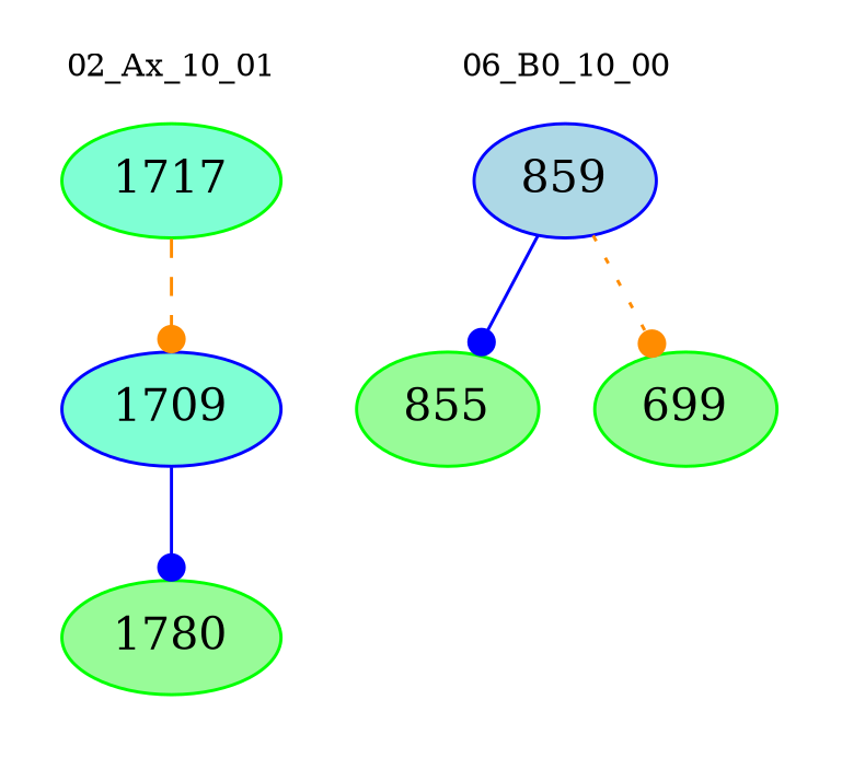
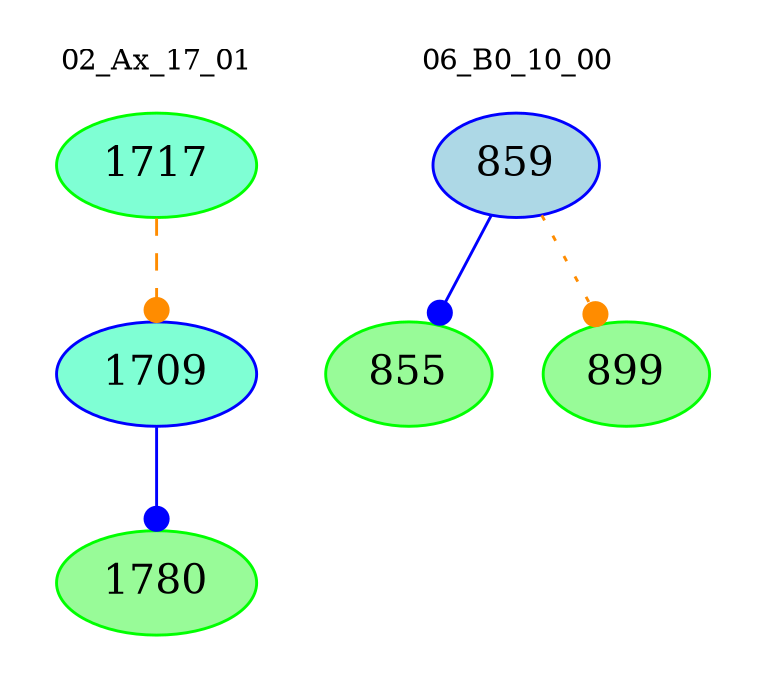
  digraph {
    node [color=green fillcolor=palegreen style=filled]
    edge [arrowhead=dot color=blue style=solid]
    n1 [color=blue fillcolor=aquamarine label=1709]
    n2 [label=1780]
    n3 [fillcolor=aquamarine label=1717]
    n4 [color=blue fillcolor=lightblue label=859]
    n5 [label=855]
-   n6 [label=699]
+   n6 [label=899]
    subgraph cluster_1 {
      color=white
      fontsize=10
-     label="02_Ax_10_01"
+     label="02_Ax_17_01"
      n1
      n2
      n3
    }
    subgraph cluster_2 {
      color=white
      fontsize=10
      label="06_B0_10_00"
      n4
      n5
      n6
    }
    n1 -> n2
    n3 -> n1 [color=darkorange style=dashed]
    n4 -> n5
    n4 -> n6 [color=darkorange style=dotted]
  }
